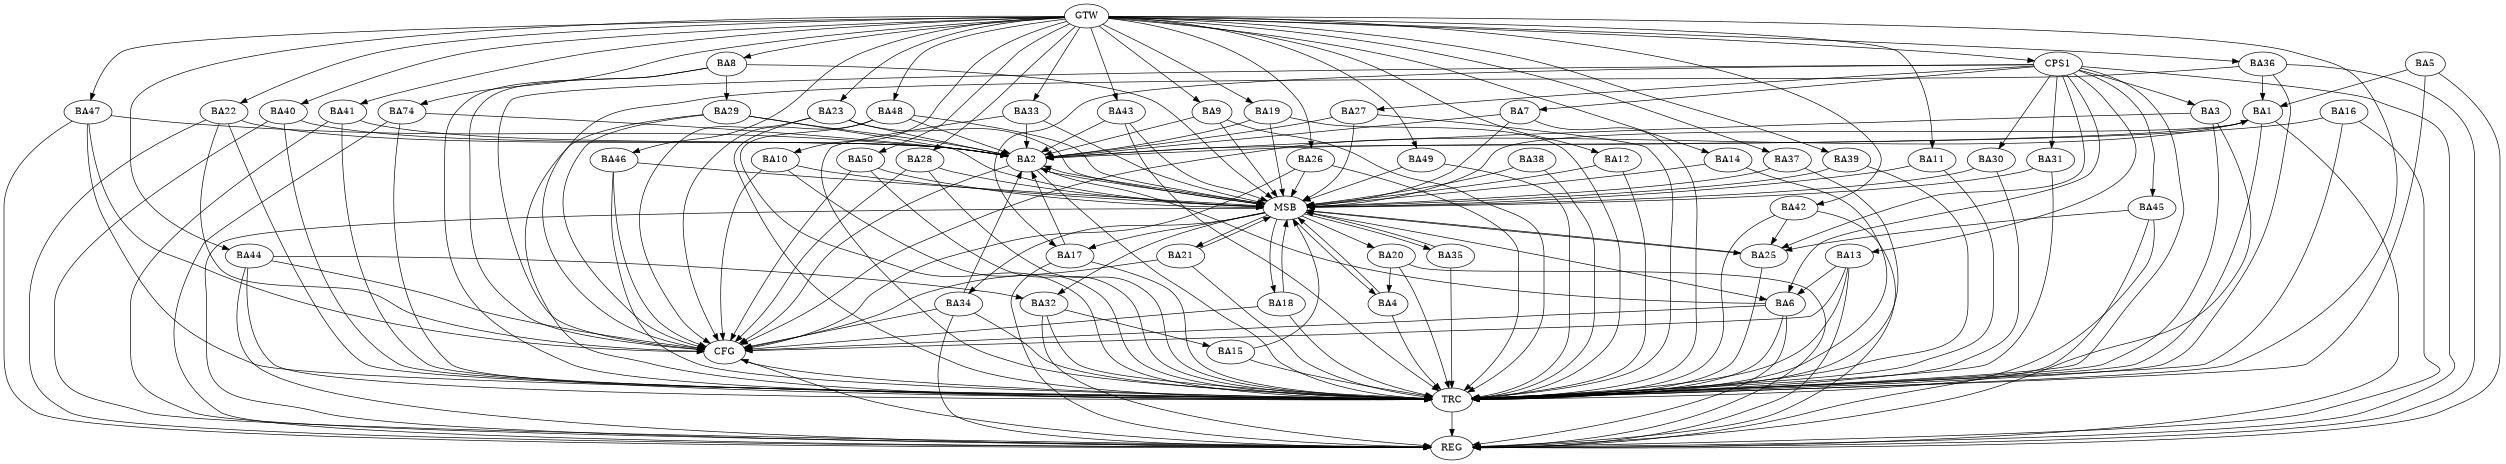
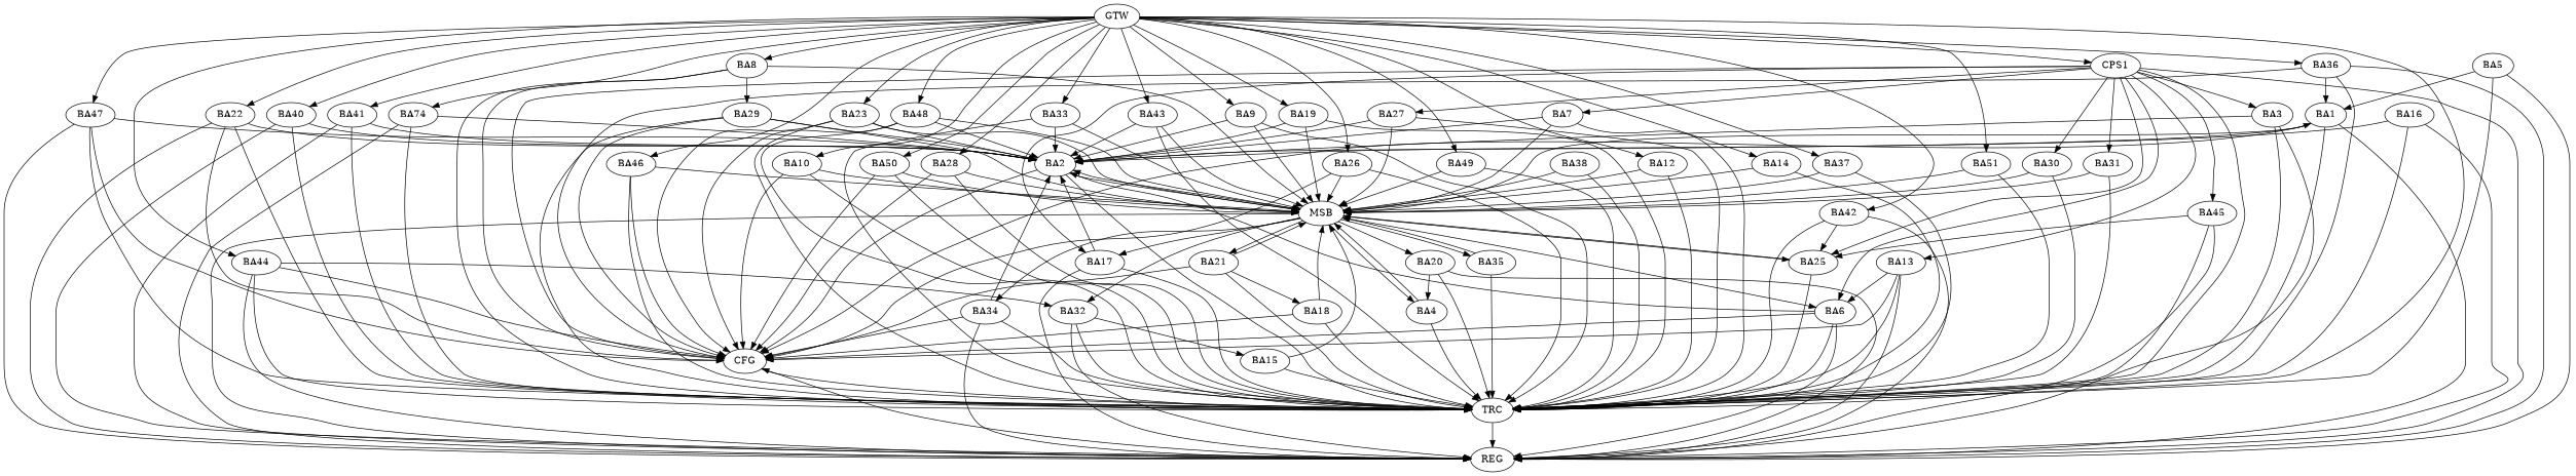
  strict digraph {
    n1 [label=BA1]
    n2 [label=BA2]
    n3 [label=REG]
    n4 [label=CFG]
    n5 [label=TRC]
    n6 [label=MSB]
    n7 [label=BA4]
    n8 [label=BA6]
    n9 [label=BA17]
    n10 [label=BA18]
    n11 [label=BA20]
    n12 [label=BA21]
    n13 [label=BA25]
    n14 [label=BA32]
    n15 [label=BA34]
    n16 [label=BA35]
    n17 [label=BA3]
    n18 [label=BA5]
    n19 [label=BA7]
    n20 [label=BA8]
    n21 [label=BA29]
    n22 [label=BA9]
    n23 [label=BA10]
-   n24 [label=BA11]
+   n24 [label=BA51]
    n25 [label=BA12]
    n26 [label=BA13]
    n27 [label=BA14]
    n28 [label=BA15]
    n29 [label=BA16]
    n30 [label=BA19]
    n31 [label=BA22]
    n32 [label=BA23]
    n33 [label=BA74]
    n34 [label=BA26]
    n35 [label=BA27]
    n36 [label=BA28]
    n37 [label=BA30]
    n38 [label=BA31]
    n39 [label=BA33]
    n40 [label=BA36]
    n41 [label=BA37]
    n42 [label=BA38]
-   n43 [label=BA39]
    n44 [label=BA40]
    n45 [label=BA41]
    n46 [label=BA42]
    n47 [label=BA43]
    n48 [label=BA44]
    n49 [label=BA45]
    n50 [label=BA46]
    n51 [label=BA47]
    n52 [label=BA48]
    n53 [label=BA49]
    n54 [label=BA50]
    n55 [label=CPS1]
    n56 [label=GTW]
    n1 -> n2
    n1 -> n3
    n1 -> n4
    n1 -> n5
    n2 -> n4
    n2 -> n5
    n2 -> n6
    n3 -> n4
    n4 -> n5
    n5 -> n3
    n6 -> n1
    n6 -> n2
    n6 -> n3
    n6 -> n7
    n6 -> n8
    n6 -> n9
-   n6 -> n10
+   n12 -> n10
    n6 -> n11
    n6 -> n12
    n6 -> n13
    n6 -> n14
    n6 -> n15
    n6 -> n16
    n7 -> n5
    n7 -> n6
    n8 -> n2
    n8 -> n3
    n8 -> n4
    n8 -> n5
    n9 -> n2
    n9 -> n3
    n9 -> n5
    n10 -> n4
    n10 -> n5
    n10 -> n6
    n11 -> n3
    n11 -> n5
    n11 -> n7
    n12 -> n4
    n12 -> n5
    n12 -> n6
    n13 -> n5
    n13 -> n6
    n14 -> n3
    n14 -> n5
    n14 -> n28
    n15 -> n2
    n15 -> n3
    n15 -> n4
    n15 -> n5
    n16 -> n5
    n16 -> n6
    n17 -> n2
    n17 -> n3
    n17 -> n5
    n18 -> n1
    n18 -> n3
    n18 -> n5
    n19 -> n2
    n19 -> n5
    n19 -> n6
    n20 -> n4
    n20 -> n5
    n20 -> n6
    n20 -> n21
    n21 -> n2
    n21 -> n4
    n21 -> n5
    n21 -> n6
    n22 -> n2
    n22 -> n5
    n22 -> n6
    n23 -> n4
    n23 -> n5
    n23 -> n6
    n24 -> n5
    n24 -> n6
    n25 -> n5
    n25 -> n6
    n26 -> n3
    n26 -> n4
    n26 -> n5
    n26 -> n8
    n27 -> n5
    n27 -> n6
    n28 -> n5
    n28 -> n6
    n29 -> n2
    n29 -> n3
    n29 -> n5
    n30 -> n2
    n30 -> n5
    n30 -> n6
    n31 -> n2
    n31 -> n3
    n31 -> n4
    n31 -> n5
    n32 -> n2
    n32 -> n4
    n32 -> n5
    n32 -> n6
    n33 -> n2
    n33 -> n3
    n33 -> n5
    n34 -> n4
    n34 -> n5
    n34 -> n6
    n35 -> n2
    n35 -> n5
    n35 -> n6
    n36 -> n4
    n36 -> n5
    n36 -> n6
    n37 -> n5
    n37 -> n6
    n38 -> n5
    n38 -> n6
    n39 -> n2
    n39 -> n5
    n39 -> n6
    n40 -> n1
    n40 -> n3
    n40 -> n4
    n40 -> n5
    n41 -> n5
    n41 -> n6
    n42 -> n5
    n42 -> n6
-   n43 -> n5
-   n43 -> n6
    n44 -> n2
    n44 -> n3
    n44 -> n5
    n45 -> n2
    n45 -> n3
    n45 -> n5
    n46 -> n3
    n46 -> n5
    n46 -> n13
    n47 -> n2
    n47 -> n5
    n47 -> n6
    n48 -> n3
    n48 -> n4
    n48 -> n5
    n48 -> n14
    n49 -> n3
    n49 -> n5
    n49 -> n13
    n50 -> n4
    n50 -> n5
    n50 -> n6
    n51 -> n2
    n51 -> n3
    n51 -> n4
    n51 -> n5
    n52 -> n2
    n52 -> n4
    n52 -> n5
    n52 -> n6
    n53 -> n5
    n53 -> n6
    n54 -> n4
    n54 -> n5
    n54 -> n6
    n55 -> n3
    n55 -> n4
    n55 -> n5
    n55 -> n8
    n55 -> n9
    n55 -> n13
    n55 -> n17
    n55 -> n19
    n55 -> n26
    n55 -> n35
    n55 -> n37
    n55 -> n38
    n55 -> n49
    n56 -> n5
    n56 -> n20
    n56 -> n22
    n56 -> n23
    n56 -> n24
    n56 -> n25
    n56 -> n27
    n56 -> n30
    n56 -> n31
    n56 -> n32
    n56 -> n33
    n56 -> n34
    n56 -> n36
    n56 -> n39
    n56 -> n40
    n56 -> n41
-   n56 -> n43
    n56 -> n44
    n56 -> n45
    n56 -> n46
    n56 -> n47
    n56 -> n48
    n56 -> n50
    n56 -> n51
    n56 -> n52
    n56 -> n53
    n56 -> n54
    n56 -> n55
  }
